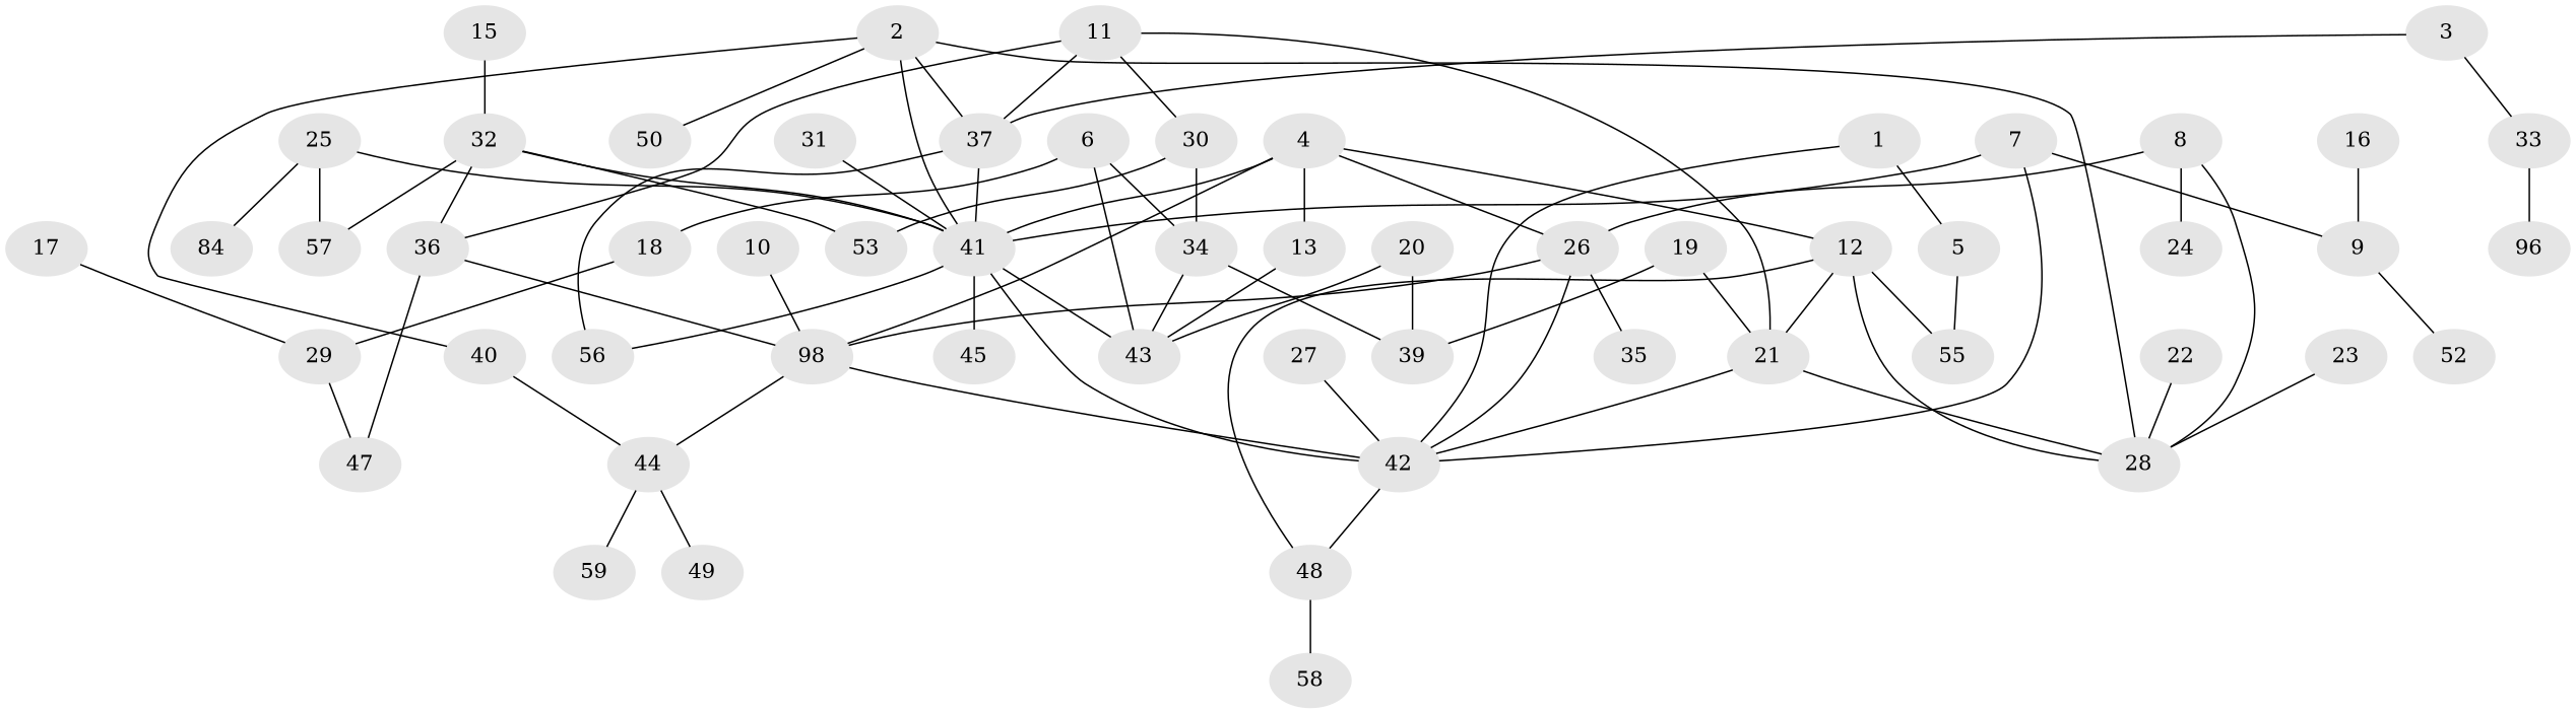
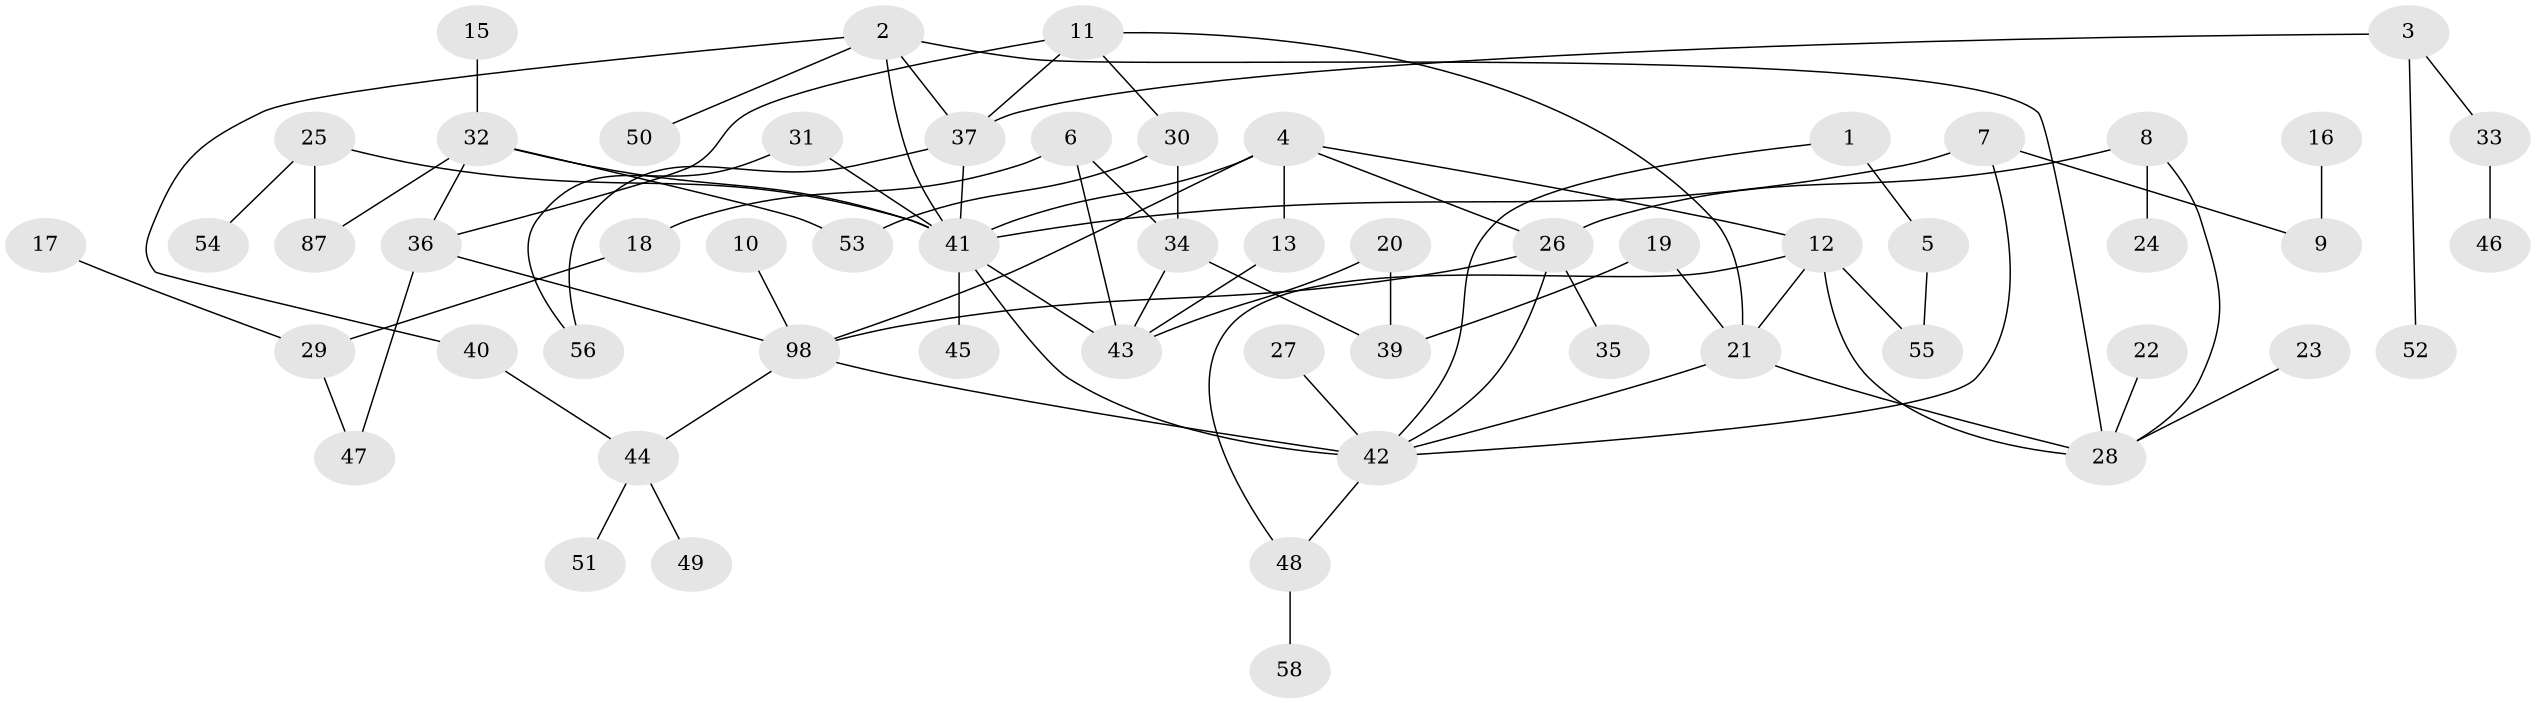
  graph {
    node [color=gray90 style=filled]
    edge [weight=1.0]
    1
    5
    42
    55
    48
    2
    28
    37
    40
    41
    50
    56
    44
    43
    45
    3
    33
    52
-   46 [label=96]
+   46
    4
    12
    13
    26
    n24 [label=98]
    21
    35
    6
    18
    34
    29
    39
    7
    9
    8
    24
    10
    11
    30
    36
    53
    47
    58
    15
    32
-   57
+   57 [label=87]
    16
    19
    17
    20
    22
    23
    25
-   54 [label=84]
+   54
    27
    31
    49
-   51 [label=59]
+   51
    1 -- 5
    1 -- 42
    5 -- 55
    42 -- 48
    48 -- 58
    2 -- 28
    2 -- 37
    2 -- 40
    2 -- 41
    2 -- 50
    37 -- 41
    37 -- 56
    40 -- 44
    41 -- 42
-   41 -- 56
+   31 -- 56
    41 -- 43
    41 -- 45
    44 -- 49
    44 -- 51
    3 -- 37
    3 -- 33
-   9 -- 52
+   3 -- 52
    33 -- 46
    4 -- 41
    4 -- 12
    4 -- 13
    4 -- 26
    4 -- n24
    12 -- 55
    12 -- 48
    12 -- 28
    12 -- 21
    13 -- 43
    26 -- 42
    26 -- n24
    26 -- 35
    n24 -- 42
    n24 -- 44
    21 -- 42
    21 -- 28
    6 -- 43
    6 -- 18
    6 -- 34
    18 -- 29
    34 -- 43
    34 -- 39
    29 -- 47
    7 -- 42
    7 -- 41
    7 -- 9
    8 -- 28
    8 -- 26
    8 -- 24
    10 -- n24
    11 -- 37
    11 -- 21
    11 -- 30
    11 -- 36
    30 -- 34
    30 -- 53
    36 -- n24
    36 -- 47
    15 -- 32
    32 -- 41
    32 -- 36
    32 -- 53
    32 -- 57
    16 -- 9
    19 -- 21
    19 -- 39
    17 -- 29
    20 -- 43
    20 -- 39
    22 -- 28
    23 -- 28
    25 -- 41
    25 -- 57
    25 -- 54
    27 -- 42
    31 -- 41
  }
